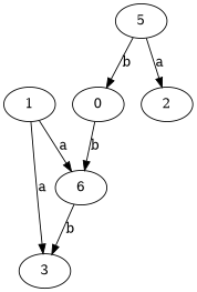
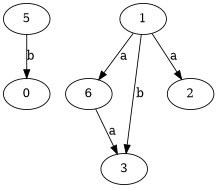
  strict digraph {
    0
    6
    5
    3
    1
    2
-   0 -> 6 [label=b]
-   6 -> 3 [label=b]
+   6 -> 3 [label=a]
    5 -> 0 [label=b]
    1 -> 6 [label=a]
-   1 -> 3 [label=a]
-   5 -> 2 [label=a]
+   1 -> 3 [label=b]
+   1 -> 2 [label=a]
  }
